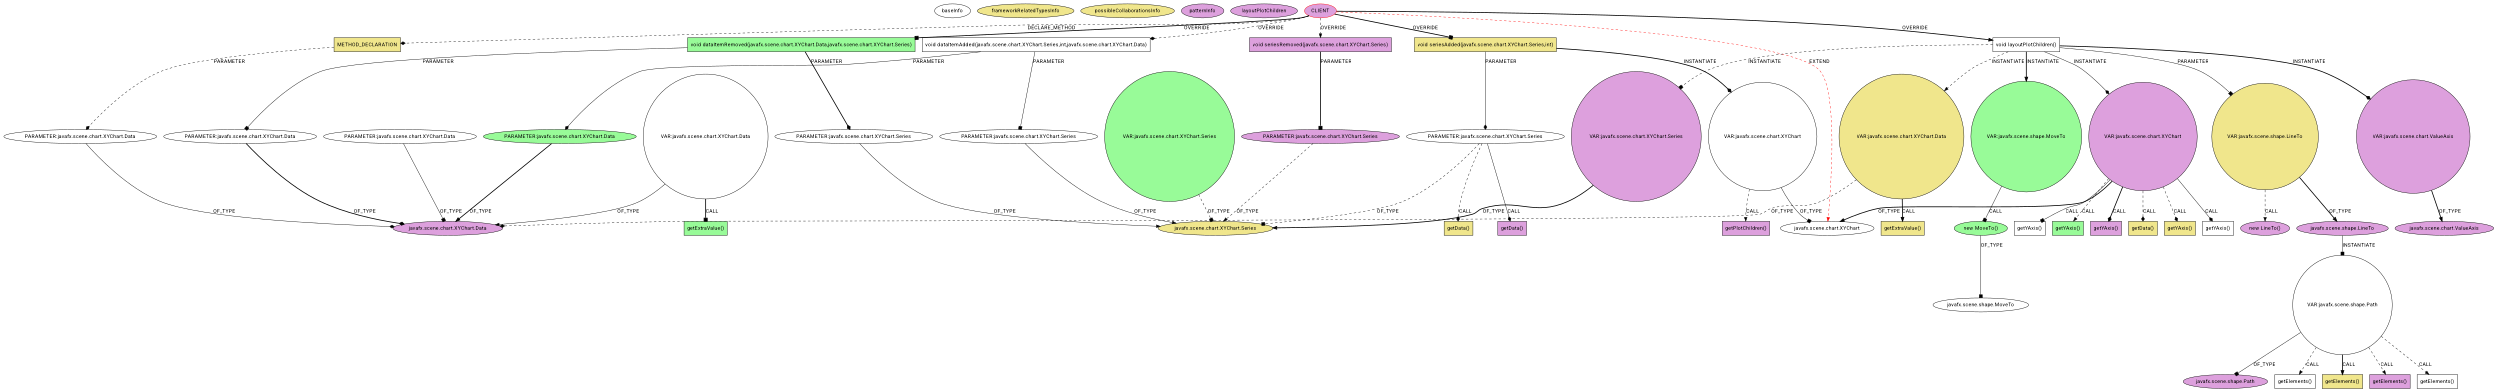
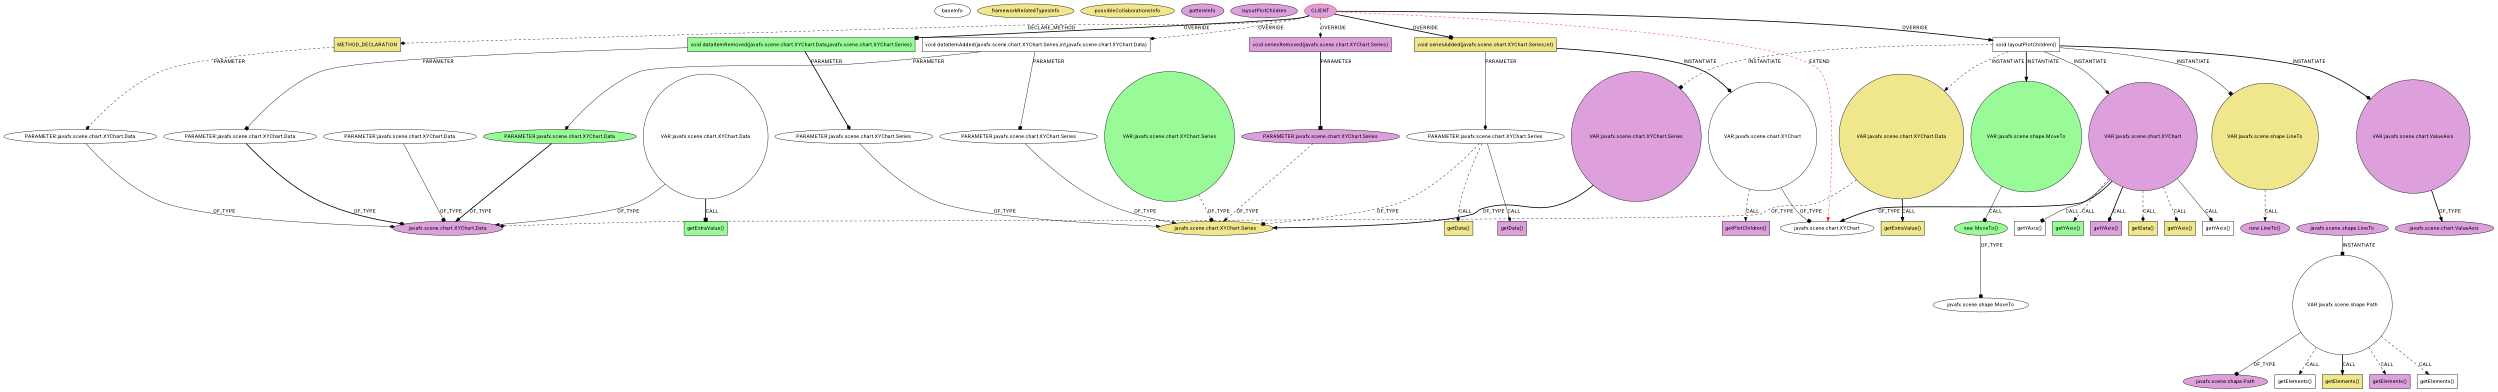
  digraph {
    fontname=Roboto
    node [fillcolor=white fontname=Roboto style=filled isFrameworkType=false vertexType=INSIDE_CALL]
    edge [arrowhead=normal fontname=Roboto style=dashed]
    baseInfo [category=pattern graphId=3456 isAnonymous=false possibleRelation=false isFrameworkType="" vertexType=""]
    frameworkRelatedTypesInfo [0="javafx.scene.chart.XYChart" fillcolor=khaki isFrameworkType="" vertexType=""]
    possibleCollaborationsInfo [fillcolor=khaki isFrameworkType="" vertexType=""]
    patternInfo [fillcolor=plum frequency=2.0 patternRootClient=0 isFrameworkType="" vertexType=""]
    n5 [0="LichuanLu-ShunUI-FX~/LichuanLu-ShunUI-FX/ShunUI-FX-master/src/view/chart/StackedBarChart.java~StackedBarChart~811" 1="TomaszKorecki-InvestorAssistant~/TomaszKorecki-InvestorAssistant/InvestorAssistant-master/Investor's assistant/src/investor/charts/CandleChart.java~CandleStickChart~1473" fillcolor=plum label=layoutPlotChildren isFrameworkType="" vertexType=""]
    n6 [label="PARAMETER:javafx.scene.chart.XYChart.Data" vertexType=PARAMETER_DECLARATION]
    n7 [fillcolor=plum label="javafx.scene.chart.XYChart.Data" vertexType=FRAMEWORK_CLASS_TYPE]
    n8 [fillcolor=khaki label=METHOD_DECLARATION shape=box vertexType=CLIENT_METHOD_DECLARATION]
    n9 [color=red fillcolor=plum label=CLIENT vertexType=ROOT_CLIENT_CLASS_DECLARATION]
    n10 [label="void dataItemAdded(javafx.scene.chart.XYChart.Series,int,javafx.scene.chart.XYChart.Data)" shape=box vertexType=OVERRIDING_METHOD_DECLARATION]
    n11 [fillcolor=khaki label="void seriesAdded(javafx.scene.chart.XYChart.Series,int)" shape=box vertexType=OVERRIDING_METHOD_DECLARATION]
    n12 [fillcolor=palegreen label="void dataItemRemoved(javafx.scene.chart.XYChart.Data,javafx.scene.chart.XYChart.Series)" shape=box vertexType=OVERRIDING_METHOD_DECLARATION]
    n13 [label="void layoutPlotChildren()" shape=box vertexType=OVERRIDING_METHOD_DECLARATION]
    n14 [fillcolor=plum label="void seriesRemoved(javafx.scene.chart.XYChart.Series)" shape=box vertexType=OVERRIDING_METHOD_DECLARATION]
    n15 [label="javafx.scene.chart.XYChart" vertexType=FRAMEWORK_CLASS_TYPE]
    n16 [label="PARAMETER:javafx.scene.chart.XYChart.Series" vertexType=PARAMETER_DECLARATION]
    n17 [fillcolor=palegreen label="PARAMETER:javafx.scene.chart.XYChart.Data" vertexType=PARAMETER_DECLARATION]
    n18 [label="PARAMETER:javafx.scene.chart.XYChart.Series" vertexType=PARAMETER_DECLARATION]
    n19 [label="VAR:javafx.scene.chart.XYChart" shape=circle vertexType=VARIABLE_EXPRESION]
    n20 [label="PARAMETER:javafx.scene.chart.XYChart.Series" vertexType=PARAMETER_DECLARATION]
    n21 [label="PARAMETER:javafx.scene.chart.XYChart.Data" vertexType=PARAMETER_DECLARATION]
    n22 [fillcolor=khaki label="VAR:javafx.scene.shape.LineTo" shape=circle vertexType=VARIABLE_EXPRESION]
    n23 [fillcolor=plum label="VAR:javafx.scene.chart.ValueAxis" shape=circle vertexType=VARIABLE_EXPRESION]
    n24 [fillcolor=palegreen label="VAR:javafx.scene.shape.MoveTo" shape=circle vertexType=VARIABLE_EXPRESION]
    n25 [fillcolor=plum label="VAR:javafx.scene.chart.XYChart.Series" shape=circle vertexType=VARIABLE_EXPRESION]
    n26 [fillcolor=plum label="VAR:javafx.scene.chart.XYChart" shape=circle vertexType=VARIABLE_EXPRESION]
    n27 [fillcolor=khaki label="VAR:javafx.scene.chart.XYChart.Data" shape=circle vertexType=VARIABLE_EXPRESION]
    n28 [fillcolor=plum label="PARAMETER:javafx.scene.chart.XYChart.Series" vertexType=PARAMETER_DECLARATION]
    n29 [fillcolor=khaki label="javafx.scene.chart.XYChart.Series" vertexType=FRAMEWORK_CLASS_TYPE]
    n30 [fillcolor=plum label="getData()" shape=box]
    n31 [fillcolor=khaki label="getData()" shape=box]
    n32 [fillcolor=plum label="getPlotChildren()" shape=box]
    n33 [label="PARAMETER:javafx.scene.chart.XYChart.Data" vertexType=PARAMETER_DECLARATION]
    n34 [label="VAR:javafx.scene.shape.Path" shape=circle vertexType=VARIABLE_EXPRESION]
    n35 [fillcolor=plum label="javafx.scene.shape.Path" vertexType=FRAMEWORK_CLASS_TYPE]
    n36 [label="getElements()" shape=box]
    n37 [fillcolor=khaki label="getElements()" shape=box]
    n38 [fillcolor=plum label="getElements()" shape=box]
    n39 [label="getElements()" shape=box]
    n40 [fillcolor=plum label="new LineTo()" vertexType=CONSTRUCTOR_CALL]
    n41 [fillcolor=plum label="javafx.scene.shape.LineTo" vertexType=FRAMEWORK_CLASS_TYPE]
    n42 [fillcolor=plum label="javafx.scene.chart.ValueAxis" vertexType=FRAMEWORK_CLASS_TYPE]
    n43 [fillcolor=palegreen label="new MoveTo()" vertexType=CONSTRUCTOR_CALL]
    n44 [fillcolor=khaki label="getYAxis()" shape=box]
    n45 [label="getYAxis()" shape=box]
    n46 [label="getYAxis()" shape=box]
    n47 [fillcolor=palegreen label="getYAxis()" shape=box]
    n48 [fillcolor=plum label="getYAxis()" shape=box]
    n49 [fillcolor=khaki label="getData()" shape=box]
    n50 [fillcolor=khaki label="getExtraValue()" shape=box]
    n51 [label="javafx.scene.shape.MoveTo" vertexType=FRAMEWORK_CLASS_TYPE]
    n52 [fillcolor=palegreen label="VAR:javafx.scene.chart.XYChart.Series" shape=circle vertexType=VARIABLE_EXPRESION]
    n53 [label="VAR:javafx.scene.chart.XYChart.Data" shape=circle vertexType=VARIABLE_EXPRESION]
    n54 [fillcolor=palegreen label="getExtraValue()" shape=box]
    n6 -> n7 [arrowhead=diamond label=OF_TYPE style=solid]
    n8 -> n6 [arrowhead=diamond label=PARAMETER]
    n9 -> n8 [arrowhead=diamond label=DECLARE_METHOD]
    n9 -> n10 [arrowhead=diamond label=OVERRIDE]
    n9 -> n11 [arrowhead=box label=OVERRIDE style=bold]
    n9 -> n12 [arrowhead=box label=OVERRIDE style=bold]
    n9 -> n13 [label=OVERRIDE style=bold]
    n9 -> n14 [label=OVERRIDE]
    n9 -> n15 [color=red label=EXTEND]
    n10 -> n16 [arrowhead=box label=PARAMETER style=solid]
    n10 -> n17 [arrowhead=diamond label=PARAMETER style=solid]
    n11 -> n18 [arrowhead=diamond label=PARAMETER style=solid]
    n11 -> n19 [arrowhead=diamond label=INSTANTIATE style=bold]
    n12 -> n20 [arrowhead=diamond label=PARAMETER style=bold]
    n12 -> n21 [arrowhead=box label=PARAMETER style=solid]
-   n13 -> n22 [arrowhead=box label=PARAMETER style=solid]
+   n13 -> n22 [arrowhead=box label=INSTANTIATE style=solid]
    n13 -> n23 [arrowhead=diamond label=INSTANTIATE style=bold]
    n13 -> n24 [label=INSTANTIATE style=bold]
    n13 -> n25 [arrowhead=box label=INSTANTIATE]
    n13 -> n26 [arrowhead=diamond label=INSTANTIATE style=solid]
    n13 -> n27 [label=INSTANTIATE]
    n14 -> n28 [arrowhead=box label=PARAMETER style=bold]
    n16 -> n29 [label=OF_TYPE style=solid]
    n17 -> n7 [label=OF_TYPE style=bold]
    n18 -> n29 [arrowhead=box label=OF_TYPE]
    n18 -> n30 [arrowhead=diamond label=CALL style=solid]
    n18 -> n31 [arrowhead=diamond label=CALL]
    n19 -> n15 [arrowhead=box label=OF_TYPE style=solid]
    n19 -> n32 [label=CALL]
    n20 -> n29 [label=OF_TYPE style=solid]
    n21 -> n7 [arrowhead=diamond label=OF_TYPE style=bold]
    n22 -> n40 [label=CALL]
-   n22 -> n41 [label=OF_TYPE style=bold]
    n23 -> n42 [label=OF_TYPE style=bold]
    n24 -> n43 [arrowhead=box label=CALL style=solid]
    n25 -> n29 [label=OF_TYPE style=bold]
    n26 -> n15 [label=OF_TYPE style=bold]
    n26 -> n44 [arrowhead=diamond label=CALL]
    n26 -> n45 [arrowhead=diamond label=CALL style=solid]
    n26 -> n46 [arrowhead=box label=CALL style=solid]
    n26 -> n47 [label=CALL]
    n26 -> n48 [arrowhead=diamond label=CALL style=bold]
    n26 -> n49 [arrowhead=diamond label=CALL]
    n27 -> n7 [arrowhead=diamond label=OF_TYPE]
    n27 -> n50 [label=CALL style=bold]
    n28 -> n29 [label=OF_TYPE]
    n33 -> n7 [arrowhead=box label=OF_TYPE style=solid]
    n34 -> n35 [arrowhead=box label=OF_TYPE style=solid]
    n34 -> n36 [label=CALL]
    n34 -> n37 [label=CALL style=bold]
    n34 -> n38 [label=CALL]
    n34 -> n39 [label=CALL]
    n41 -> n34 [arrowhead=box label=INSTANTIATE style=solid]
    n43 -> n51 [arrowhead=box label=OF_TYPE style=solid]
    n52 -> n29 [arrowhead=box label=OF_TYPE]
    n53 -> n7 [label=OF_TYPE style=solid]
    n53 -> n54 [arrowhead=box label=CALL style=bold]
  }
